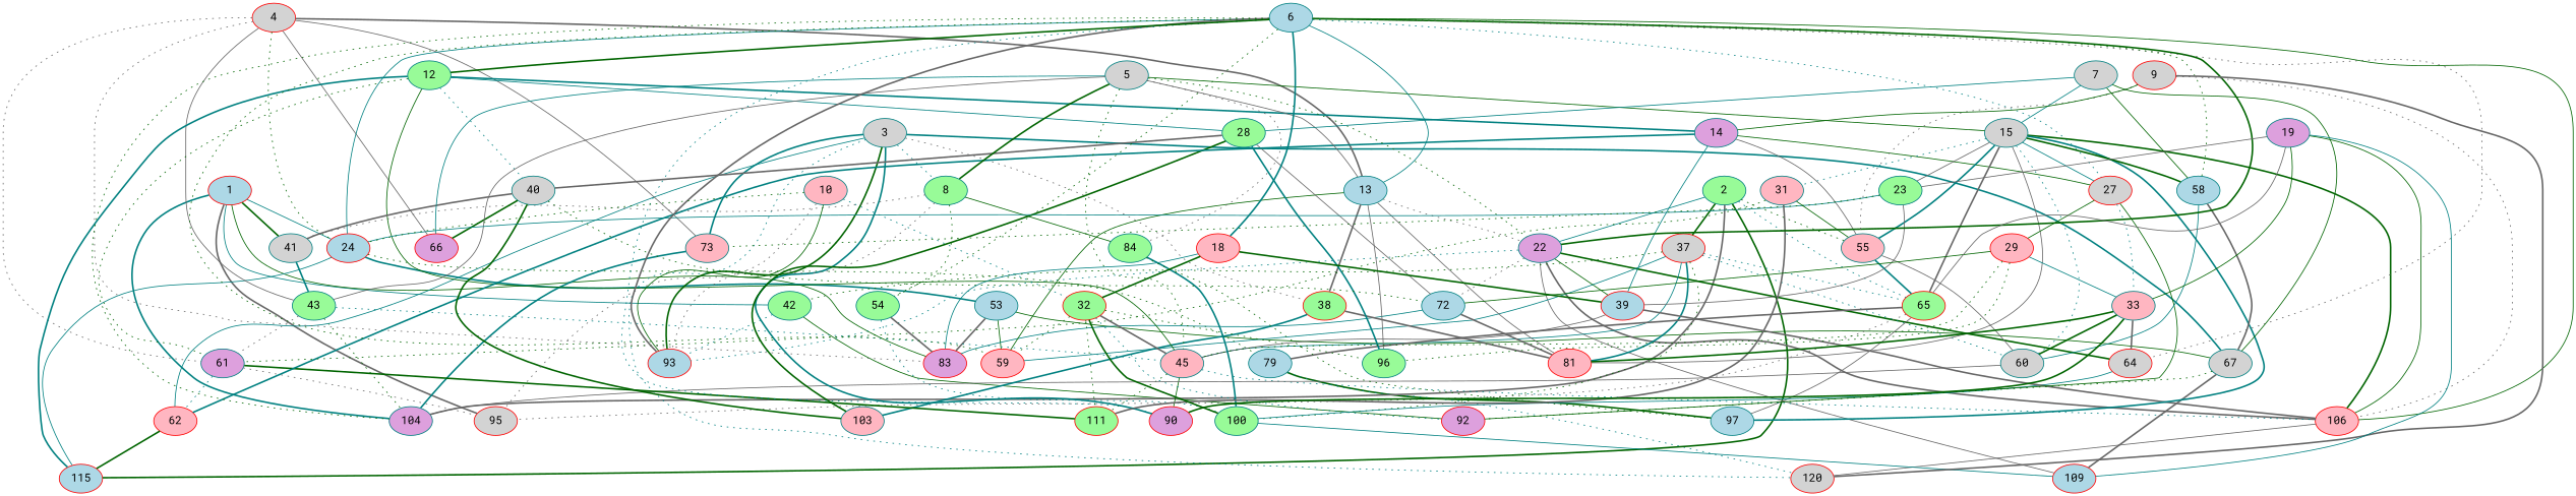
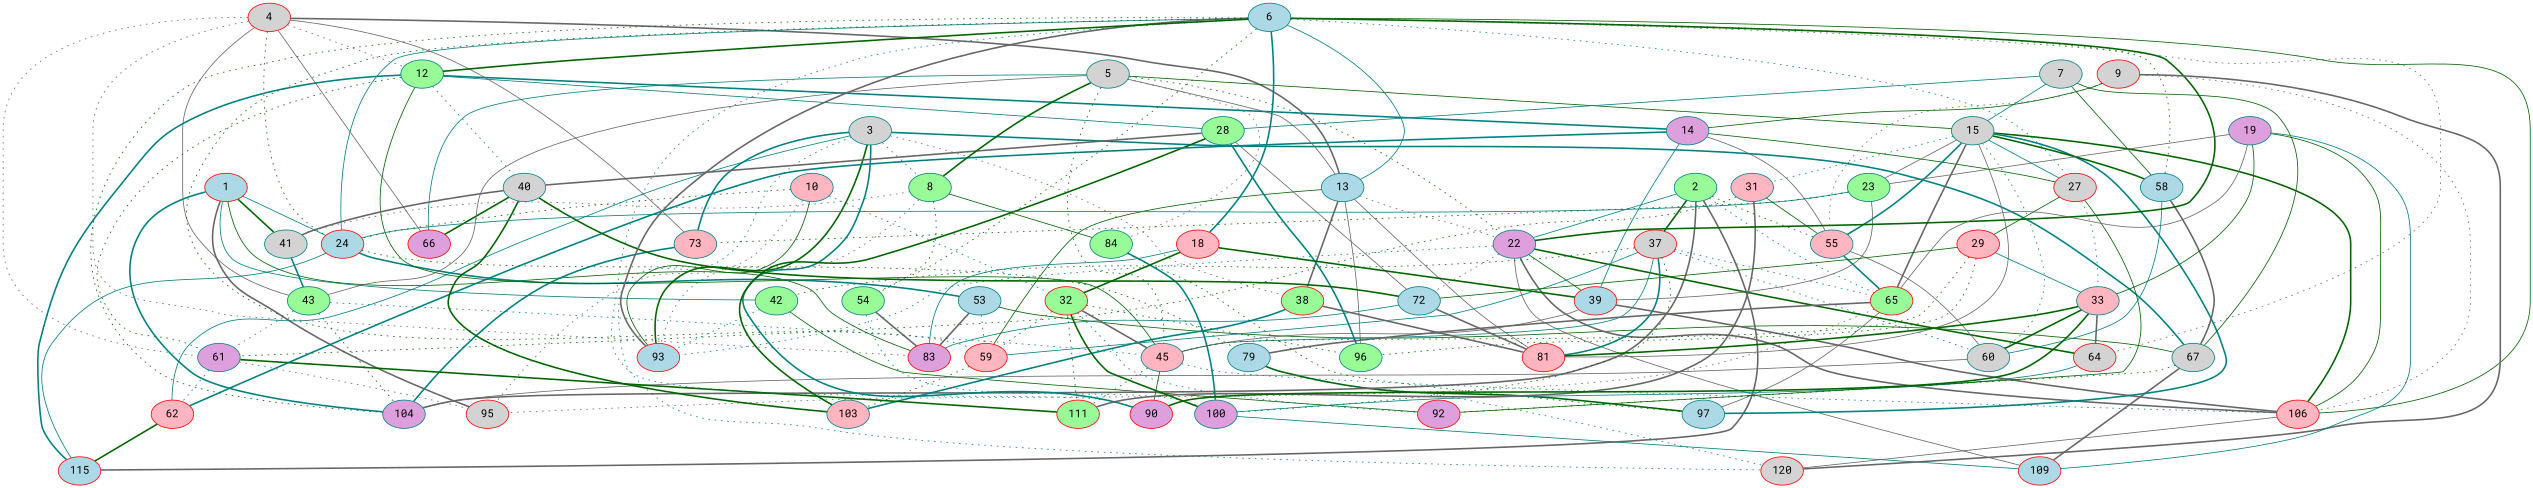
  graph {
    fontname="Roboto Mono"
    node [color=teal fillcolor=lightgrey fontname="Roboto Mono" style=filled]
    edge [color=darkgreen fontname="Roboto Mono" style=solid]
    1 [color=red fillcolor=lightblue super="+11"]
    24 [color=red fillcolor=lightblue super="+70+82"]
    41
    42 [fillcolor=palegreen]
    83 [color=red fillcolor=plum super="+119"]
    95 [color=red]
    104 [fillcolor=plum super="+113"]
    115 [color=red fillcolor=lightblue]
    53 [fillcolor=lightblue]
    79 [fillcolor=lightblue]
    43 [fillcolor=palegreen super="+68"]
    93 [color=red fillcolor=lightblue super="+110"]
    92 [color=red fillcolor=plum]
    2 [fillcolor=palegreen super="+124"]
    22 [fillcolor=plum super="+74+87+25"]
    37 [color=red super="+80+78"]
    55 [fillcolor=lightpink super="+63+76"]
    65 [color=red fillcolor=palegreen super="+88"]
    64 [color=red]
    106 [color=red fillcolor=lightpink super="+108"]
    39 [color=red fillcolor=lightblue super="+49"]
    109 [color=red fillcolor=lightblue]
    72 [fillcolor=lightblue super="+129"]
    45 [fillcolor=lightpink super="+102+50"]
    59 [color=red fillcolor=lightpink super="+127"]
    81 [color=red fillcolor=lightpink super="+128"]
    60 [super="+112"]
-   100 [fillcolor=palegreen super="+126"]
+   100 [fillcolor=plum super="+126"]
    97 [fillcolor=lightblue]
    3 [super="+44"]
    8 [fillcolor=palegreen super="+117"]
    38 [color=red fillcolor=palegreen]
    62 [color=red fillcolor=lightpink]
    67 [super="+118"]
    73 [fillcolor=lightpink]
    90 [color=red fillcolor=plum]
    120 [color=red]
    84 [fillcolor=palegreen]
    54 [fillcolor=palegreen]
    103 [fillcolor=lightpink]
    4 [color=red super="+26+16"]
    12 [fillcolor=palegreen super="+17+21"]
    13 [fillcolor=lightblue super="+85+52"]
    61 [fillcolor=plum super="+107+101"]
    66 [color=red fillcolor=plum]
    28 [fillcolor=palegreen super="+130"]
    14 [fillcolor=plum super="+57"]
    40 [super="+121"]
    96 [fillcolor=palegreen]
    111 [color=red fillcolor=palegreen]
    5 [super="+34+77"]
    15 [super="+105+91+71+123"]
    27 [color=red super="+75"]
    58 [fillcolor=lightblue super="+98"]
    23 [fillcolor=palegreen super="+99"]
    31 [fillcolor=lightpink]
    6 [fillcolor=lightblue super="+20"]
    18 [color=red fillcolor=lightpink]
    n59 [color=red fillcolor=palegreen label=32 super="+46+51"]
    33 [fillcolor=lightpink super="+69+116"]
    29 [color=red fillcolor=lightpink super="+94"]
    7
    9 [color=red]
    10 [fillcolor=lightpink]
    19 [fillcolor=plum super="+36"]
    1 -- 24 [color=teal]
    1 -- 41 [style=bold]
    1 -- 42 [color=teal]
    1 -- 83
    1 -- 95 [color=gray40 style=bold]
    1 -- 104 [color=teal style=bold]
    24 -- 115 [color=teal]
    24 -- 53 [color=teal style=bold]
    24 -- 79 [style=dotted]
    41 -- 43 [color=teal style=bold]
    42 -- 93 [color=teal style=dotted]
    42 -- 92
    53 -- 83 [color=gray40 style=bold]
-   53 -- 59
+   53 -- 59 [style=dotted]
    53 -- 67
    79 -- 97 [style=bold]
    79 -- 120 [color=teal style=dotted]
    43 -- 104 [style=dotted]
    43 -- 45 [color=teal style=dotted]
    43 -- 61 [color=gray40 style=dotted]
    2 -- 104 [color=gray40 style=bold]
-   2 -- 115 [style=bold]
+   2 -- 115 [color=gray40 style=bold]
    2 -- 22 [color=teal]
    2 -- 37 [style=bold]
    2 -- 55 [style=dotted]
    2 -- 65 [color=teal style=dotted]
    22 -- 93 [color=teal style=dotted]
    22 -- 64 [style=bold]
    22 -- 106 [color=gray40 style=bold]
    22 -- 39
    22 -- 109 [color=gray40]
    22 -- 72 [color=gray40 style=dotted]
    37 -- 42 [style=dotted]
    37 -- 65 [color=teal style=dotted]
    37 -- 45 [color=teal]
    37 -- 59 [color=teal]
    37 -- 81 [color=teal style=bold]
    37 -- 60 [color=teal style=dotted]
    37 -- 100 [style=dotted]
    55 -- 65 [color=teal style=bold]
    55 -- 60 [color=gray40]
    65 -- 95 [color=gray40 style=dotted]
    65 -- 79 [color=gray40 style=bold]
    65 -- 97 [color=gray40]
    64 -- 100 [color=teal]
    106 -- 120 [color=gray40]
    39 -- 106 [color=gray40 style=bold]
    39 -- 45 [color=gray40]
    72 -- 83 [color=teal]
    72 -- 81 [color=gray40 style=bold]
    45 -- 106 [color=teal style=dotted]
    45 -- 90
    45 -- 111 [style=dotted]
+   59 -- 103 [style=dotted]
    60 -- 104 [color=gray40]
    100 -- 109 [color=teal]
    3 -- 93 [style=bold]
    3 -- 8 [color=teal style=dotted]
    3 -- 38 [color=gray40 style=dotted]
    3 -- 62 [color=teal]
    3 -- 67 [color=teal style=bold]
    3 -- 73 [color=teal style=bold]
    3 -- 90 [color=teal style=bold]
    3 -- 120 [color=teal style=dotted]
    8 -- 41 [color=gray40 style=dotted]
    8 -- 93 [color=gray40 style=dotted]
    8 -- 84
    8 -- 54 [style=dotted]
    38 -- 81 [color=gray40 style=bold]
    38 -- 103 [color=teal style=bold]
    62 -- 115 [style=bold]
    67 -- 92 [style=dotted]
    67 -- 109 [color=gray40 style=bold]
    73 -- 104 [color=teal style=bold]
    84 -- 100 [color=teal style=bold]
    84 -- 97 [style=dotted]
    54 -- 83 [color=gray40 style=bold]
    54 -- 100 [color=teal style=dotted]
    4 -- 24 [style=dotted]
    4 -- 83 [color=gray40 style=dotted]
    4 -- 43 [color=gray40]
    4 -- 73 [color=gray40]
+   4 -- 12 [color=gray40 style=dotted]
    4 -- 13 [color=gray40 style=bold]
    4 -- 61 [color=gray40 style=dotted weight=2]
    4 -- 66 [color=gray40 weight=2]
    12 -- 115 [color=teal style=bold]
    12 -- 45
    12 -- 61 [style=dotted]
    12 -- 28 [color=teal]
    12 -- 14 [color=teal style=bold]
    12 -- 40 [color=teal style=dotted]
    13 -- 22 [color=gray40 style=dotted]
    13 -- 59
    13 -- 81 [color=gray40]
    13 -- 38 [color=gray40 style=bold]
    13 -- 96 [color=gray40]
    61 -- 95 [color=gray40 style=dotted]
    61 -- 62 [color=teal style=dotted]
    61 -- 111 [style=bold]
    28 -- 72 [color=gray40]
    28 -- 103 [style=bold]
    28 -- 40 [color=gray40 style=bold]
    28 -- 96 [color=teal style=bold]
    14 -- 55 [color=gray40]
    14 -- 39 [color=teal]
    14 -- 62 [color=teal style=bold]
    14 -- 27
    40 -- 41 [color=gray40 style=bold]
-   40 -- 72 [style=dotted]
+   40 -- 72 [style=bold]
    40 -- 103 [style=bold]
    40 -- 66 [style=bold]
    5 -- 43 [color=gray40]
    5 -- 22 [style=dotted]
    5 -- 45 [style=dotted]
    5 -- 8 [style=bold]
    5 -- 84 [color=gray40 style=dotted]
    5 -- 13 [color=gray40]
    5 -- 66 [color=teal]
    5 -- 15
    15 -- 55 [color=teal style=bold weight=2]
    15 -- 65 [color=gray40 style=bold]
    15 -- 106 [style=bold]
    15 -- 81 [color=gray40]
    15 -- 60 [color=teal style=dotted]
    15 -- 97 [color=teal style=bold]
    15 -- 27 [color=teal]
    15 -- 58 [style=bold weight=2]
    15 -- 23 [color=gray40]
    15 -- 31 [color=teal style=dotted]
    27 -- 92
    27 -- 33 [color=teal style=dotted]
    27 -- 29
    58 -- 60 [color=teal]
    58 -- 67 [color=gray40 style=bold]
    23 -- 24 [color=teal]
    23 -- 39 [color=gray40]
    23 -- 73 [style=dotted]
    31 -- 55
    31 -- 61 [style=dotted]
    31 -- 111 [color=gray40 style=bold]
    6 -- 24 [color=teal]
    6 -- 104 [style=dotted]
    6 -- 93 [color=gray40 style=bold]
    6 -- 22 [style=bold]
    6 -- 64 [color=gray40 style=dotted]
    6 -- 106
    6 -- 59 [style=dotted]
    6 -- 90 [color=teal style=dotted]
    6 -- 54 [style=dotted]
    6 -- 12 [style=bold]
    6 -- 13 [color=teal]
    6 -- 27 [color=teal style=dotted]
    6 -- 58 [style=dotted]
    6 -- 18 [color=teal style=bold]
    18 -- 83 [color=teal]
    18 -- 39 [style=bold]
    18 -- n59 [style=bold]
    n59 -- 92 [color=teal style=dotted]
    n59 -- 45 [color=gray40 style=bold]
    n59 -- 59 [style=dotted]
    n59 -- 100 [style=bold]
    n59 -- 96 [style=dotted]
    n59 -- 111 [style=dotted]
    33 -- 64 [color=gray40 style=bold]
    33 -- 81 [style=bold]
    33 -- 60 [style=bold]
    33 -- 90 [style=bold]
    29 -- 72
    29 -- 45 [style=dotted]
    29 -- 96 [style=dotted]
    29 -- 33 [color=teal weight=2]
    7 -- 67
    7 -- 28 [color=teal]
    7 -- 15 [color=teal]
    7 -- 58
    9 -- 55 [color=gray40 style=dotted]
    9 -- 106 [color=gray40 style=dotted]
    9 -- 120 [color=gray40 style=bold]
    9 -- 14
    10 -- 24 [style=dotted]
    10 -- 95 [color=gray40 style=dotted]
    10 -- 93
    10 -- n59 [color=teal style=dotted]
    19 -- 65 [color=gray40]
    19 -- 106
    19 -- 109 [color=teal]
    19 -- 23 [color=gray40 weight=2]
    19 -- 33
  }
